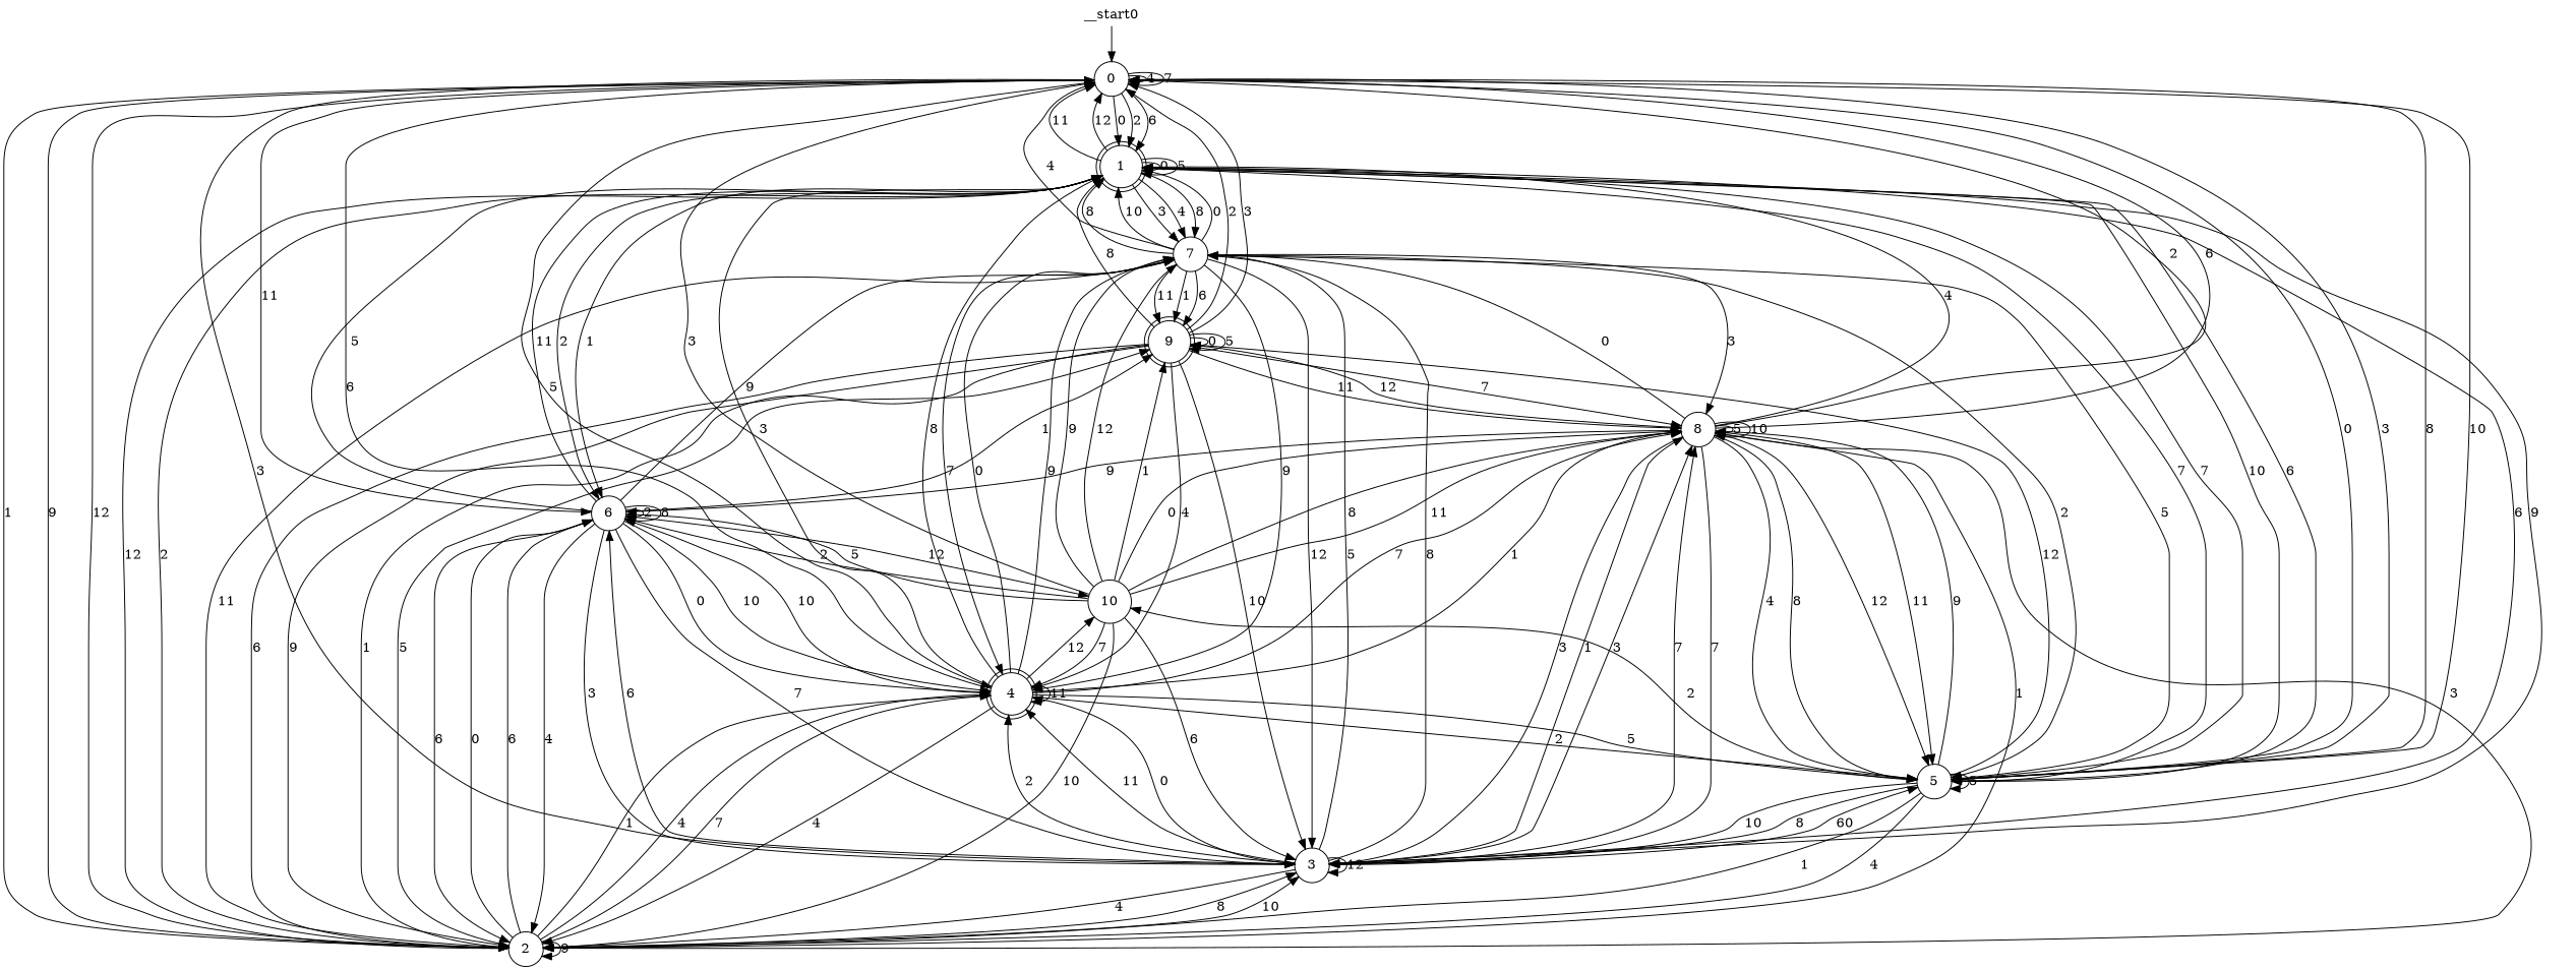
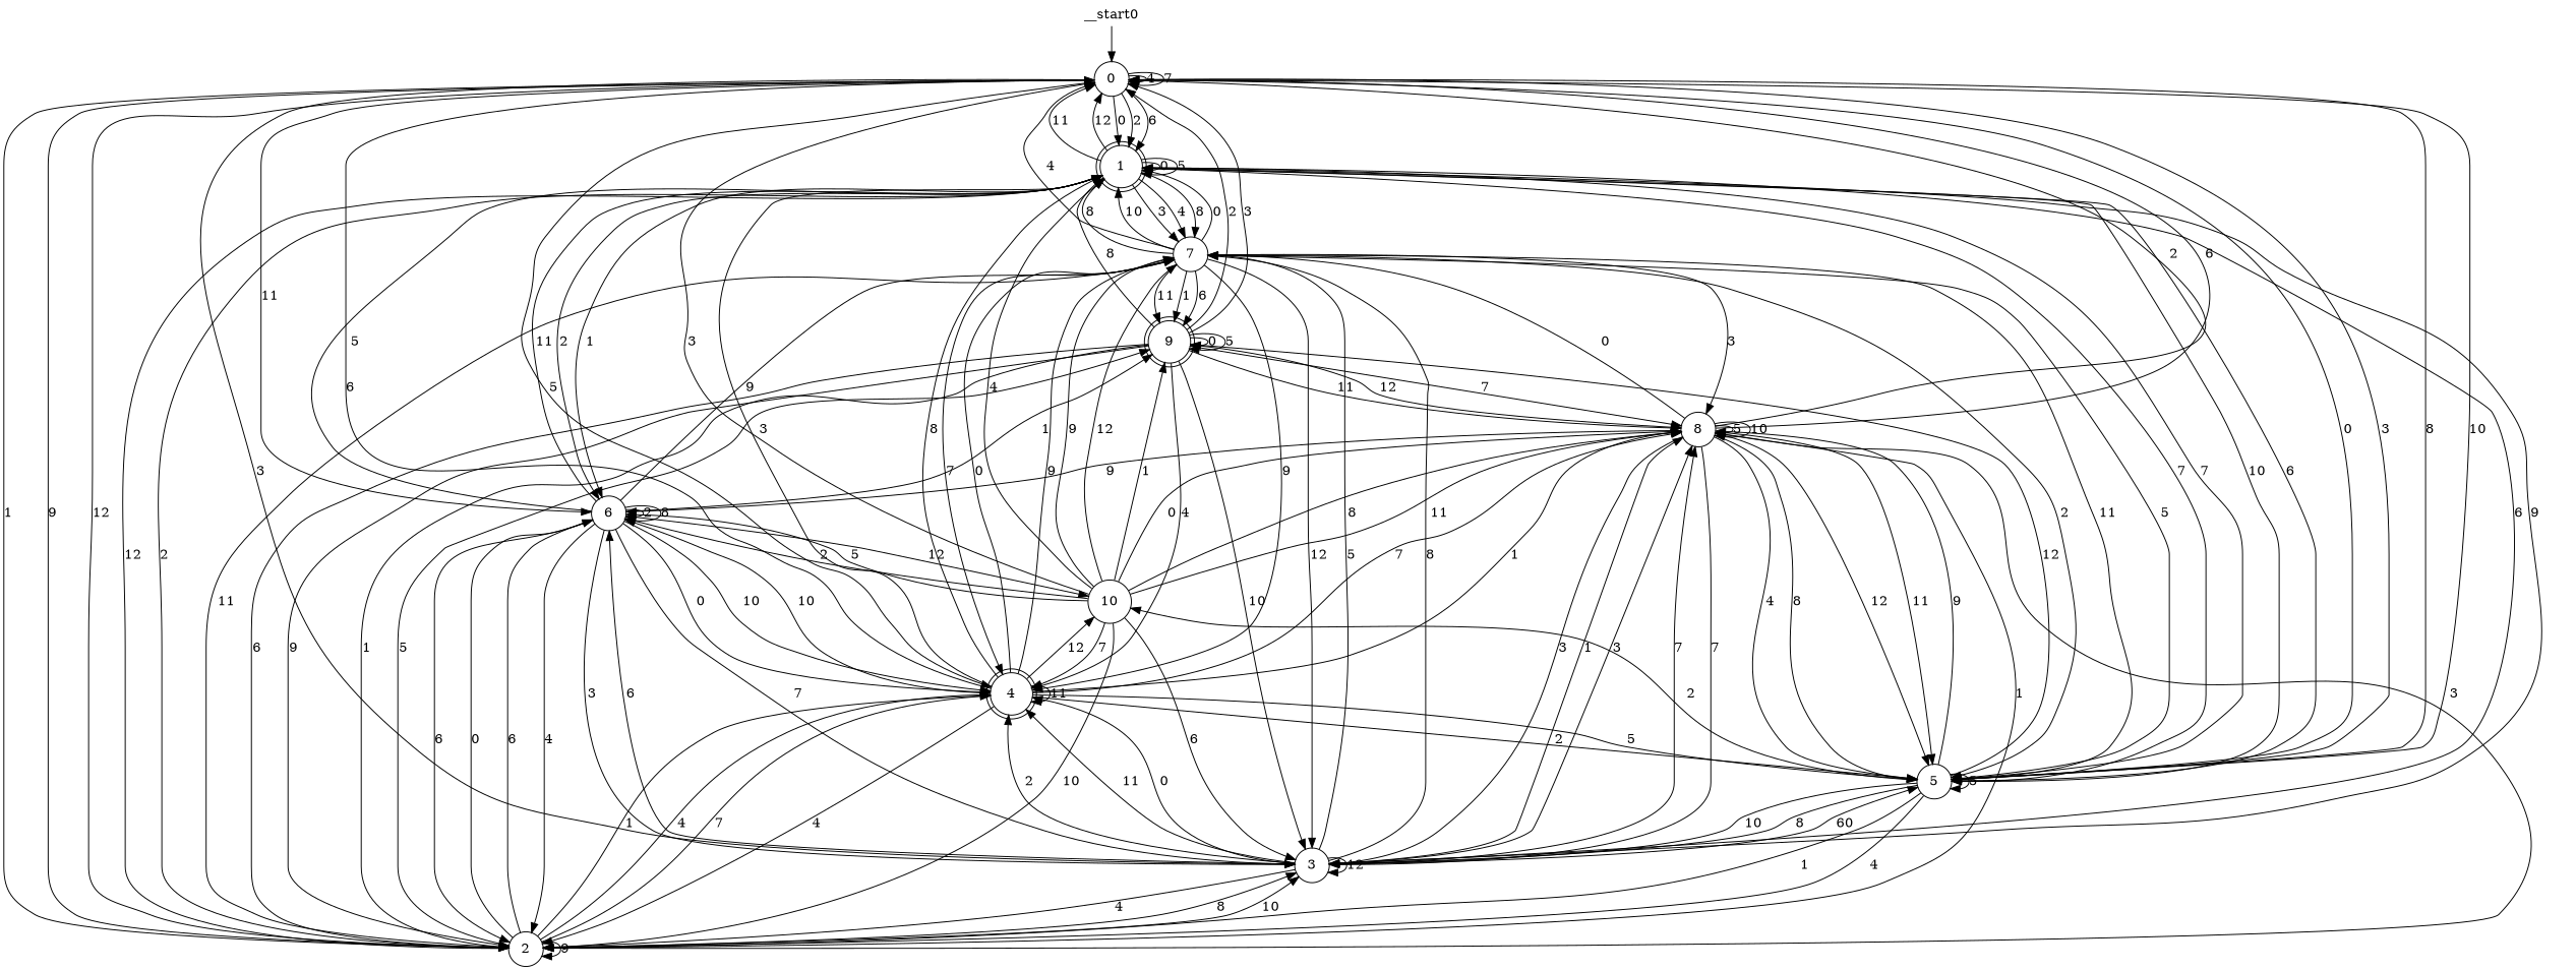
  digraph {
    node [shape=circle]
    n1 [label=0]
    n2 [label=1 shape=doublecircle]
    n3 [label=2]
    n4 [label=3]
    n5 [label=4 shape=doublecircle]
    n6 [label=5]
    n7 [label=6]
    n8 [label=7]
    n9 [label=8]
    n10 [label=9 shape=doublecircle]
    n11 [label=10]
    __start0 [height=0 shape=none width=0]
    n1 -> n1 [label=4]
    n1 -> n1 [label=7]
    n1 -> n2 [label=0]
    n1 -> n2 [label=2]
    n1 -> n2 [label=6]
    n1 -> n3 [label=1]
    n1 -> n3 [label=9]
    n1 -> n3 [label=12]
    n1 -> n4 [label=3]
    n1 -> n5 [label=5]
    n1 -> n6 [label=8]
    n1 -> n6 [label=10]
    n1 -> n7 [label=11]
    n2 -> n1 [label=11]
    n2 -> n1 [label=12]
    n2 -> n2 [label=0]
    n2 -> n2 [label=5]
    n2 -> n4 [label=6]
    n2 -> n6 [label=7]
    n2 -> n6 [label=10]
    n2 -> n7 [label=1]
    n2 -> n7 [label=2]
    n2 -> n8 [label=3]
    n2 -> n8 [label=4]
    n2 -> n8 [label=8]
    n3 -> n2 [label=2]
    n3 -> n2 [label=12]
    n3 -> n3 [label=9]
    n3 -> n4 [label=8]
    n3 -> n4 [label=10]
    n3 -> n5 [label=1]
    n3 -> n5 [label=4]
    n3 -> n5 [label=7]
    n3 -> n7 [label=0]
    n3 -> n7 [label=6]
    n3 -> n8 [label=11]
    n3 -> n9 [label=3]
    n3 -> n10 [label=5]
    n4 -> n2 [label=9]
    n4 -> n3 [label=4]
    n4 -> n4 [label=12]
    n4 -> n5 [label=0]
    n4 -> n5 [label=2]
    n4 -> n5 [label=11]
    n4 -> n6 [label=60]
    n4 -> n7 [label=6]
    n4 -> n8 [label=5]
    n4 -> n8 [label=8]
    n4 -> n9 [label=1]
    n4 -> n9 [label=3]
    n4 -> n9 [label=7]
    n5 -> n1 [label=6]
    n5 -> n2 [label=3]
    n5 -> n2 [label=8]
    n5 -> n3 [label=4]
    n5 -> n5 [label=11]
    n5 -> n6 [label=2]
    n5 -> n6 [label=5]
    n5 -> n7 [label=10]
    n5 -> n8 [label=0]
    n5 -> n8 [label=9]
    n5 -> n9 [label=1]
    n5 -> n9 [label=7]
    n5 -> n11 [label=12]
    n6 -> n1 [label=0]
    n6 -> n1 [label=3]
    n6 -> n2 [label=6]
    n6 -> n2 [label=7]
    n6 -> n3 [label=1]
    n6 -> n3 [label=4]
    n6 -> n4 [label=8]
    n6 -> n4 [label=10]
    n6 -> n6 [label=5]
+   n6 -> n8 [label=11]
    n6 -> n9 [label=9]
    n6 -> n10 [label=12]
    n6 -> n11 [label=2]
    n7 -> n2 [label=5]
    n7 -> n2 [label=11]
    n7 -> n3 [label=4]
    n7 -> n3 [label=6]
    n7 -> n4 [label=3]
    n7 -> n4 [label=7]
    n7 -> n5 [label=0]
    n7 -> n5 [label=10]
    n7 -> n7 [label=2]
    n7 -> n7 [label=8]
    n7 -> n8 [label=9]
    n7 -> n10 [label=1]
    n7 -> n11 [label=12]
    n8 -> n1 [label=4]
    n8 -> n2 [label=0]
    n8 -> n2 [label=8]
    n8 -> n2 [label=10]
    n8 -> n4 [label=12]
    n8 -> n5 [label=7]
    n8 -> n5 [label=9]
    n8 -> n6 [label=2]
    n8 -> n6 [label=5]
    n8 -> n9 [label=3]
    n8 -> n10 [label=1]
    n8 -> n10 [label=6]
    n8 -> n10 [label=11]
    n9 -> n1 [label=2]
    n9 -> n1 [label=6]
    n9 -> n3 [label=1]
    n9 -> n4 [label=3]
    n9 -> n4 [label=7]
    n9 -> n6 [label=4]
    n9 -> n6 [label=8]
    n9 -> n6 [label=11]
    n9 -> n6 [label=12]
    n9 -> n7 [label=9]
    n9 -> n8 [label=0]
    n9 -> n9 [label=5]
    n9 -> n9 [label=10]
    n10 -> n1 [label=2]
    n10 -> n1 [label=3]
    n10 -> n2 [label=8]
    n10 -> n3 [label=1]
    n10 -> n3 [label=6]
    n10 -> n3 [label=9]
    n10 -> n4 [label=10]
    n10 -> n5 [label=4]
    n10 -> n9 [label=7]
    n10 -> n9 [label=11]
    n10 -> n9 [label=12]
    n10 -> n10 [label=0]
    n10 -> n10 [label=5]
    n11 -> n1 [label=3]
-   n9 -> n2 [label=4]
+   n11 -> n2 [label=4]
    n11 -> n3 [label=10]
    n11 -> n4 [label=6]
    n11 -> n5 [label=7]
    n11 -> n7 [label=2]
    n11 -> n7 [label=5]
    n11 -> n8 [label=9]
    n11 -> n8 [label=12]
    n11 -> n9 [label=0]
    n11 -> n9 [label=8]
    n11 -> n9 [label=11]
    n11 -> n10 [label=1]
    __start0 -> n1
  }
